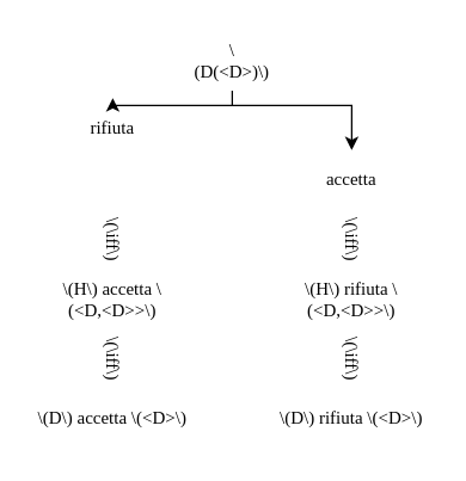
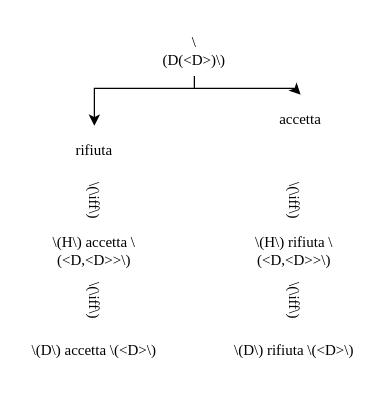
  <mxCell id="0" />
  <mxCell id="1" parent="0" />
  <mxCell id="2" style="edgeStyle=orthogonalEdgeStyle;rounded=0;orthogonalLoop=1;jettySize=auto;html=1;entryX=0.5;entryY=0;entryDx=0;entryDy=0;" edge="1" parent="1" source="3" target="4"><mxGeometry relative="1" as="geometry"><Array as="points"><mxPoint x="155" y="70" /><mxPoint x="75" y="70" /></Array></mxGeometry></mxCell>
  <mxCell id="3" value="\(D(&amp;lt;D&amp;gt;)\)" style="text;html=1;align=center;verticalAlign=middle;whiteSpace=wrap;rounded=0;fontFamily=Times New Roman;" vertex="1" parent="1"><mxGeometry x="135" y="20" width="40" height="40" as="geometry" /></mxCell>
- <mxCell id="4" value="rifiuta" style="text;html=1;align=center;verticalAlign=middle;whiteSpace=wrap;rounded=0;fontFamily=Times New Roman;" vertex="1" parent="1"><mxGeometry x="55" y="65" width="40" height="40" as="geometry" /></mxCell>
- <mxCell id="5" value="accetta" style="text;html=1;align=center;verticalAlign=middle;whiteSpace=wrap;rounded=0;fontFamily=Times New Roman;" vertex="1" parent="1"><mxGeometry x="215" y="100" width="40" height="40" as="geometry" /></mxCell>
+ <mxCell id="4" value="rifiuta" style="text;html=1;align=center;verticalAlign=middle;whiteSpace=wrap;rounded=0;fontFamily=Times New Roman;" vertex="1" parent="1"><mxGeometry x="55" y="100" width="40" height="40" as="geometry" /></mxCell>
+ <mxCell id="5" value="accetta" style="text;html=1;align=center;verticalAlign=middle;whiteSpace=wrap;rounded=0;fontFamily=Times New Roman;" vertex="1" parent="1"><mxGeometry x="220" y="75" width="40" height="40" as="geometry" /></mxCell>
  <mxCell id="6" value="\(\iff\)" style="text;html=1;align=center;verticalAlign=middle;whiteSpace=wrap;rounded=0;rotation=90;fontFamily=Times New Roman;" vertex="1" parent="1"><mxGeometry x="55" y="140" width="40" height="40" as="geometry" /></mxCell>
  <mxCell id="7" value="\(\iff\)" style="text;html=1;align=center;verticalAlign=middle;whiteSpace=wrap;rounded=0;rotation=90;fontFamily=Times New Roman;" vertex="1" parent="1"><mxGeometry x="215" y="140" width="40" height="40" as="geometry" /></mxCell>
  <mxCell id="8" value="\(H\) accetta \(&amp;lt;D,&amp;lt;D&amp;gt;&amp;gt;\)" style="text;html=1;align=center;verticalAlign=middle;whiteSpace=wrap;rounded=0;fontFamily=Times New Roman;" vertex="1" parent="1"><mxGeometry x="35" y="180" width="80" height="40" as="geometry" /></mxCell>
  <mxCell id="9" value="\(H\) rifiuta \(&amp;lt;D,&amp;lt;D&amp;gt;&amp;gt;\)" style="text;html=1;align=center;verticalAlign=middle;whiteSpace=wrap;rounded=0;fontFamily=Times New Roman;" vertex="1" parent="1"><mxGeometry x="195" y="180" width="80" height="40" as="geometry" /></mxCell>
  <mxCell id="10" value="\(\iff\)" style="text;html=1;align=center;verticalAlign=middle;whiteSpace=wrap;rounded=0;rotation=90;fontFamily=Times New Roman;" vertex="1" parent="1"><mxGeometry x="55" y="220" width="40" height="40" as="geometry" /></mxCell>
  <mxCell id="11" value="\(\iff\)" style="text;html=1;align=center;verticalAlign=middle;whiteSpace=wrap;rounded=0;rotation=90;fontFamily=Times New Roman;" vertex="1" parent="1"><mxGeometry x="215" y="220" width="40" height="40" as="geometry" /></mxCell>
  <mxCell id="12" value="\(D\) accetta \(&amp;lt;D&amp;gt;\)" style="text;html=1;align=center;verticalAlign=middle;whiteSpace=wrap;rounded=0;fontFamily=Times New Roman;" vertex="1" parent="1"><mxGeometry x="20" y="260" width="110" height="40" as="geometry" /></mxCell>
  <mxCell id="13" value="\(D\) rifiuta \(&amp;lt;D&amp;gt;\)" style="text;html=1;align=center;verticalAlign=middle;whiteSpace=wrap;rounded=0;fontFamily=Times New Roman;" vertex="1" parent="1"><mxGeometry x="180" y="260" width="110" height="40" as="geometry" /></mxCell>
  <mxCell id="14" value="" style="endArrow=classic;html=1;rounded=0;entryX=0.5;entryY=0;entryDx=0;entryDy=0;" edge="1" parent="1" target="5"><mxGeometry width="50" height="50" relative="1" as="geometry"><mxPoint x="155" y="70" as="sourcePoint" /><mxPoint x="265" y="170" as="targetPoint" /><Array as="points"><mxPoint x="235" y="70" /></Array></mxGeometry></mxCell>
